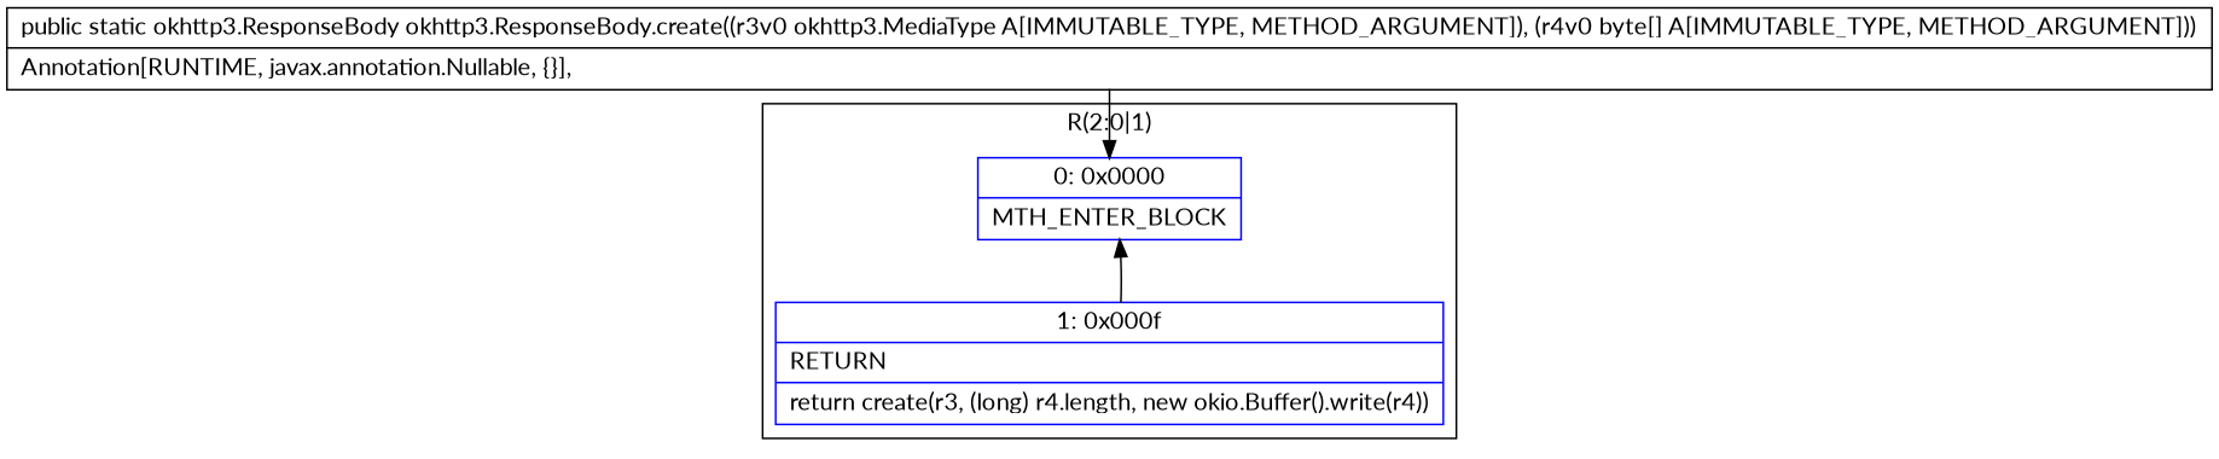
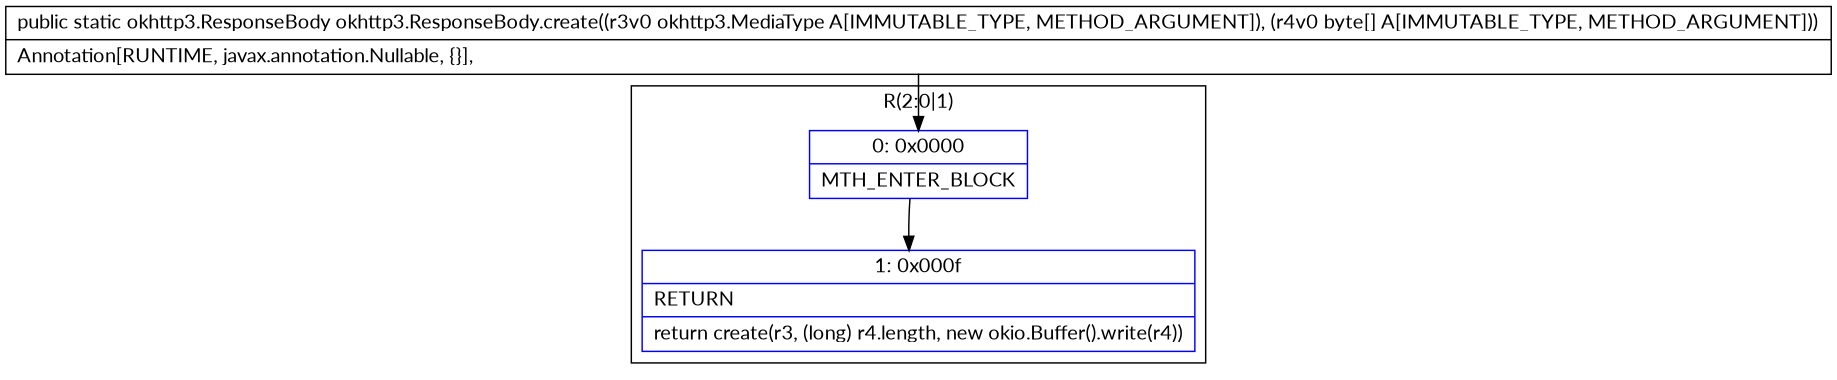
  digraph {
    fontname=Lato
    node [color=blue shape=record fontname=Lato]
    edge [fontname=Lato]
    n1 [label="{0\:\ 0x0000|MTH_ENTER_BLOCK\l}"]
    n2 [label="{1\:\ 0x000f|RETURN\l|return create(r3, (long) r4.length, new okio.Buffer().write(r4))\l}"]
    n3 [label="{public static okhttp3.ResponseBody okhttp3.ResponseBody.create((r3v0 okhttp3.MediaType A[IMMUTABLE_TYPE, METHOD_ARGUMENT]), (r4v0 byte[] A[IMMUTABLE_TYPE, METHOD_ARGUMENT]))  | Annotation[RUNTIME, javax.annotation.Nullable, \{\}], \l}" color=""]
    subgraph cluster_1 {
      label="R(2:0|1)"
      n1
      n2
    }
-   n2 -> n1
+   n1 -> n2
    n3 -> n1
  }
